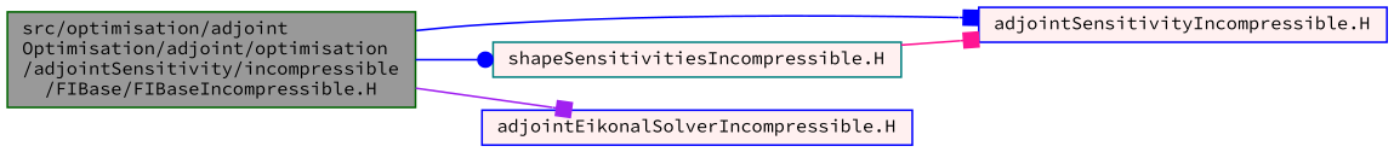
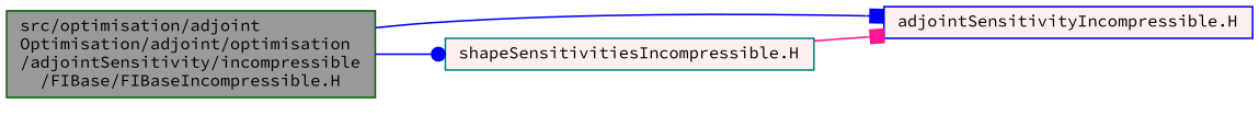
  digraph {
    fontname="Source Code Pro"
    rankdir=LR
    node [color=blue fillcolor="#FFF0F0" fontname="Source Code Pro" fontsize=10 shape=box style=filled]
    edge [arrowhead=box color=blue fontname="Source Code Pro" fontsize=10 labelfontname=Helvetica labelfontsize=10 style=solid]
    n1 [color=darkgreen fillcolor=grey60 fontcolor=black height=0.2 label="src/optimisation/adjoint\lOptimisation/adjoint/optimisation\l/adjointSensitivity/incompressible\l/FIBase/FIBaseIncompressible.H" width=0.4]
    n2 [height=0.2 label="adjointSensitivityIncompressible.H" width=0.4]
    n3 [color=teal height=0.2 label="shapeSensitivitiesIncompressible.H" width=0.4]
-   n4 [height=0.2 label="adjointEikonalSolverIncompressible.H" width=0.4]
    n1 -> n2
    n1 -> n3 [arrowhead=dot]
-   n1 -> n4 [color=purple]
    n3 -> n2 [color=deeppink]
  }
